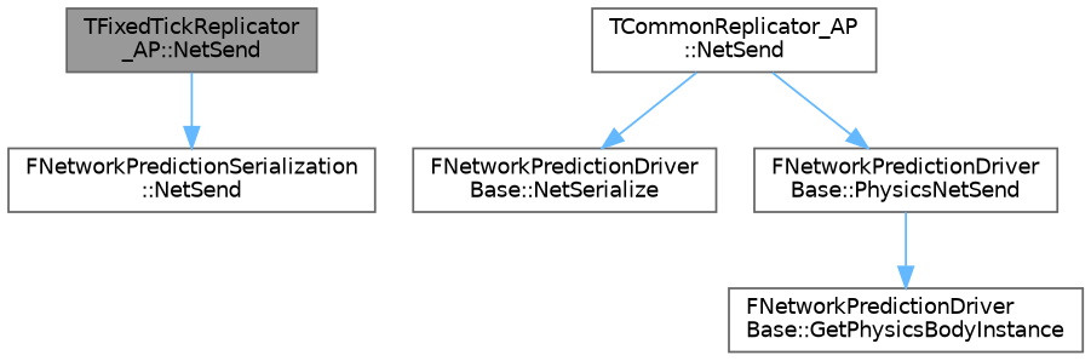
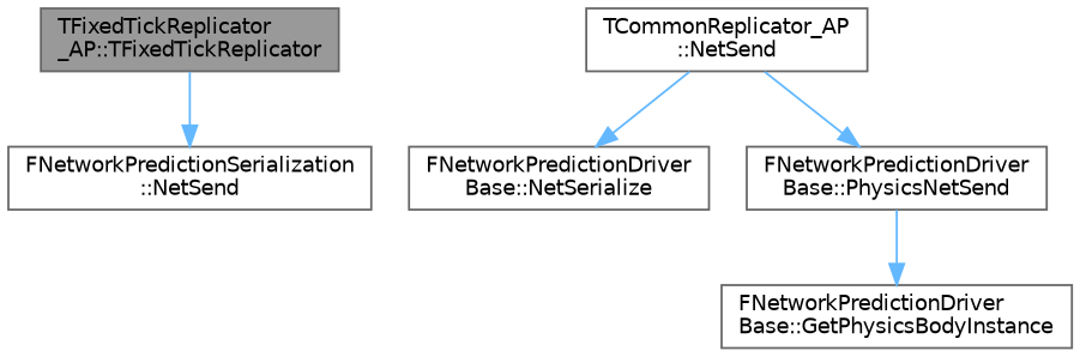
  digraph {
    rankdir=TB
    node [color=grey40 fillcolor=white fontname=Helvetica fontsize=10 shape=box style=filled]
    edge [color=steelblue1 fontname=Helvetica fontsize=10 labelfontname=Helvetica labelfontsize=10 style=solid]
-   n1 [color=gray40 fillcolor=grey60 fontcolor=black height=0.2 label="TFixedTickReplicator\l_AP::NetSend" width=0.4]
+   n1 [color=gray40 fillcolor=grey60 fontcolor=black height=0.2 label="TFixedTickReplicator\l_AP::TFixedTickReplicator" width=0.4]
    n2 [height=0.2 label="FNetworkPredictionSerialization\l::NetSend" width=0.4]
    n3 [height=0.2 label="TCommonReplicator_AP\l::NetSend" width=0.4]
    n4 [height=0.2 label="FNetworkPredictionDriver\lBase::NetSerialize" width=0.4]
    n5 [height=0.2 label="FNetworkPredictionDriver\lBase::PhysicsNetSend" width=0.4]
    n6 [height=0.2 label="FNetworkPredictionDriver\lBase::GetPhysicsBodyInstance" width=0.4]
    n1 -> n2
    n3 -> n4
    n3 -> n5
    n5 -> n6
  }
